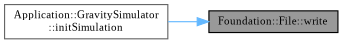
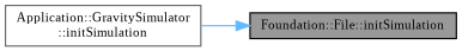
  digraph {
    rankdir=RL
    fontname="Liberation Serif"
    node [fontname="Liberation Serif" fontsize=10 shape=box style=filled]
-   n1 [color=black fillcolor=grey60 fontcolor=black height=0.2 label="Foundation::File::write" width=0.4]
+   n1 [color=black fillcolor=grey60 fontcolor=black height=0.2 label="Foundation::File::initSimulation" width=0.4]
    n2 [color=gray40 fillcolor=white height=0.2 label="Application::GravitySimulator\l::initSimulation" width=0.4]
    n1 -> n2 [color=steelblue1 dir=back fontname="Liberation Serif" fontsize=10 labelfontname=Helvetica labelfontsize=10 style=solid]
  }
